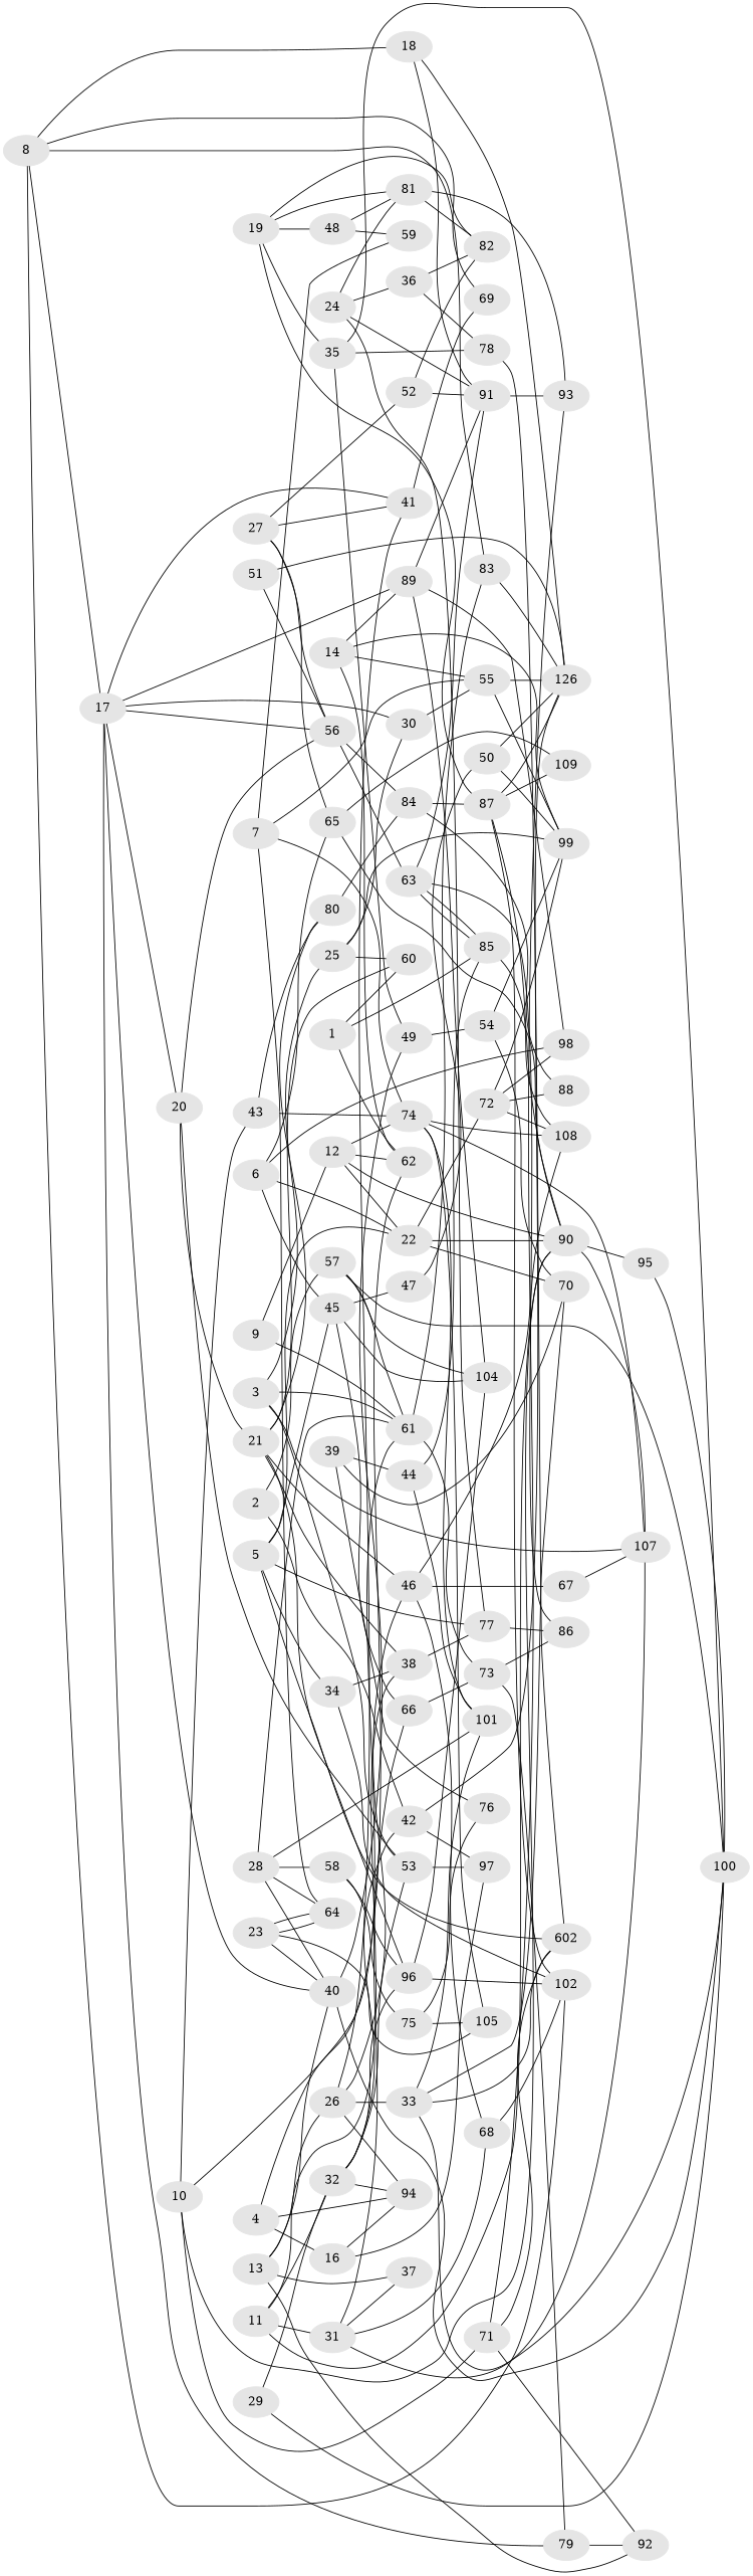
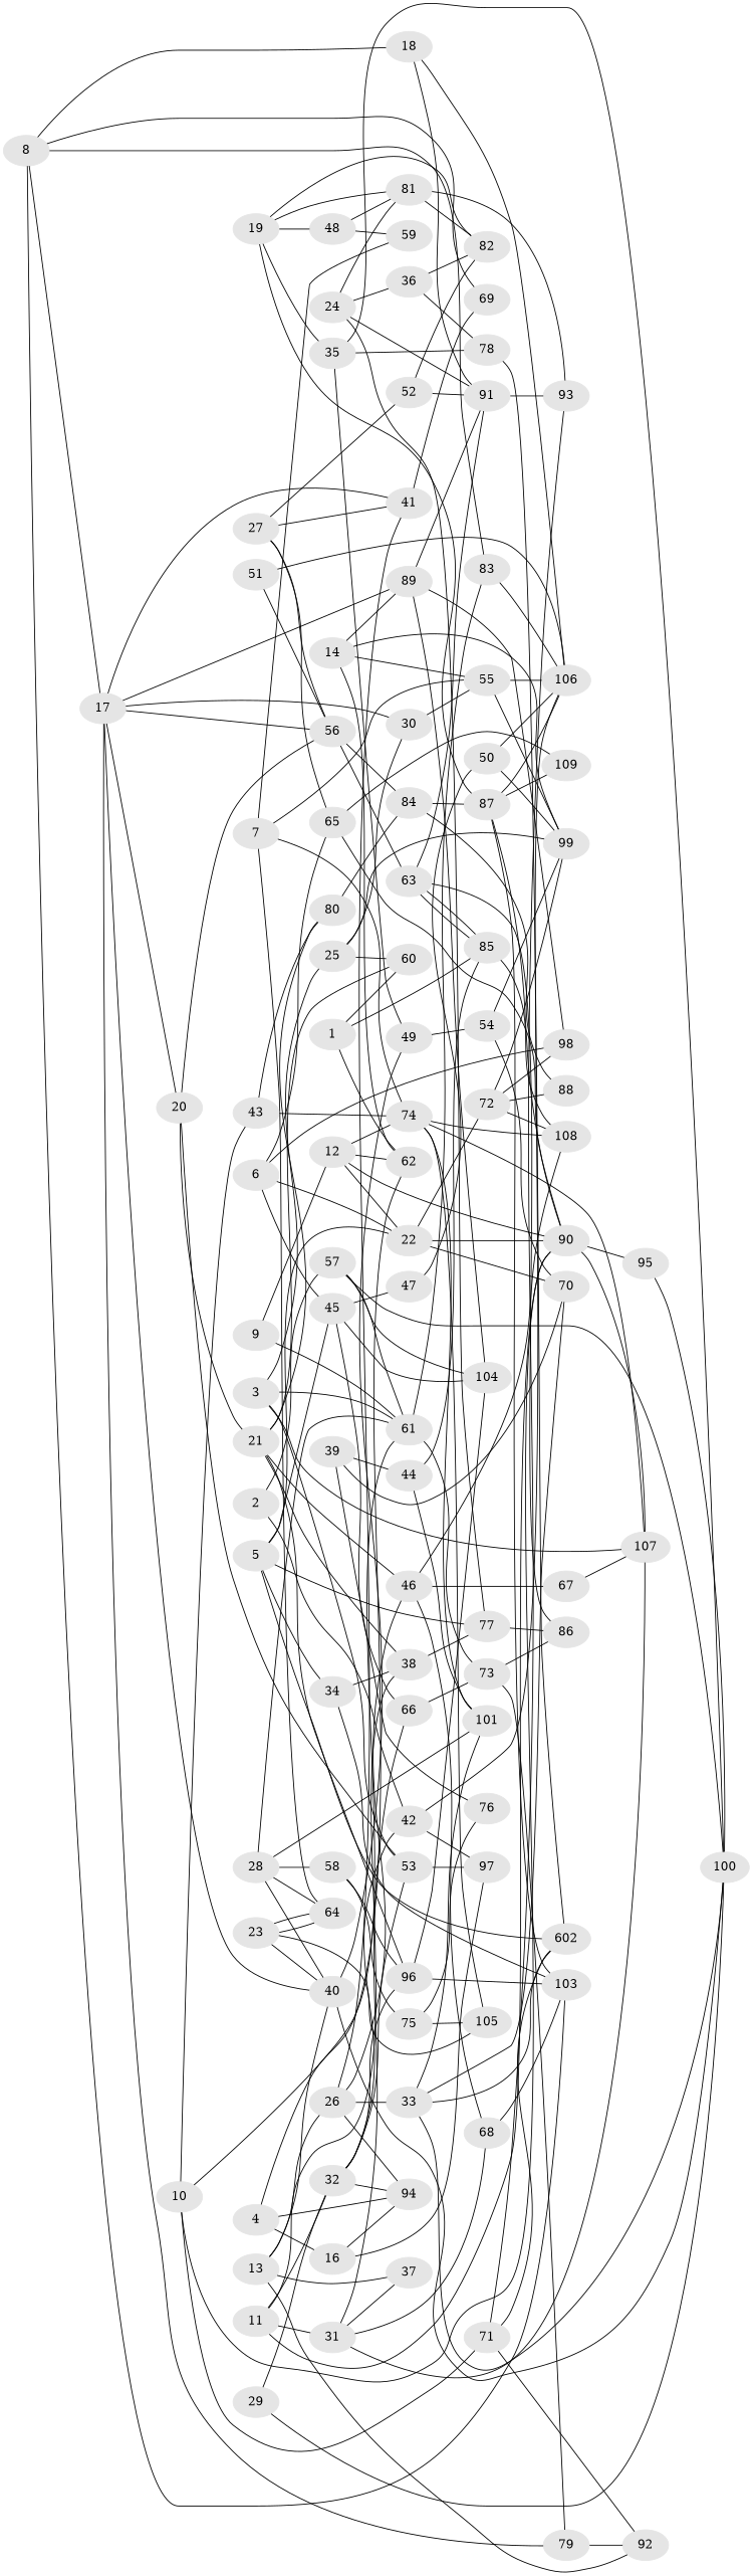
  graph {
    rankdir=LR
    node [color=gray90 style=filled]
    1
    60
    62
    85
    108
    2
    42
    57
-   106 [label=126]
+   106
    97
    61
    100
    104
    3
    25
    53
    107
    99
    30
    83
    73
    4
    16
    94
    5
    22
    34
    45
    77
    n30 [label=602]
    90
    70
    72
-   103 [label=102]
+   103
    38
    66
    47
    86
    6
    65
    98
    109
    7
    55
    59
    64
    74
    105
    101
    8
    17
    18
    69
    40
    89
    79
    20
    41
    56
    91
    9
    12
    10
    43
    71
    80
    92
    93
    95
    11
    31
    32
    37
    68
    96
    13
    26
    46
    33
    49
    14
    54
    21
    63
    84
    19
    35
    48
    81
    82
    87
    78
    67
    88
    23
    24
    36
    27
    52
    28
    58
    75
    29
    39
    44
    76
    50
    51
    1 -- 60
    1 -- 62
    1 -- 85
    85 -- 108
    2 -- 42
    2 -- 57
    42 -- 106
    42 -- 97
    57 -- 61
    57 -- 100
    57 -- 104
    61 -- 83
    61 -- 73
    3 -- 61
    3 -- 25
    3 -- 53
    3 -- 107
    25 -- 60
    25 -- 99
    25 -- 30
    53 -- 97
    30 -- 55
    83 -- 106
    73 -- 86
    73 -- 79
    4 -- 62
    4 -- 16
    4 -- 94
    16 -- 97
    16 -- 94
    5 -- 22
    5 -- 34
    5 -- 45
    5 -- 77
    5 -- n30
    22 -- 90
    22 -- 70
    22 -- 72
    34 -- 103
    34 -- 38
    45 -- 104
    45 -- 66
    45 -- 47
    77 -- 86
    90 -- 107
    90 -- 95
    72 -- 108
    72 -- 99
    72 -- 98
    72 -- 88
    38 -- 77
    66 -- 73
    47 -- 50
    6 -- 22
    6 -- 45
    6 -- 65
    6 -- 98
    65 -- 90
    65 -- 109
    7 -- 55
    7 -- 59
    7 -- 64
    7 -- 74
    55 -- 106
    55 -- 99
    74 -- 108
    74 -- 107
    74 -- 105
    74 -- 101
    8 -- 83
    8 -- 103
    8 -- 17
    8 -- 18
    8 -- 69
    17 -- 30
    17 -- 40
    17 -- 89
    17 -- 79
    17 -- 20
    17 -- 41
    17 -- 56
    18 -- 106
    18 -- 91
    40 -- 100
    40 -- 49
    89 -- 104
    89 -- 98
    89 -- 91
    79 -- 92
    20 -- 53
    20 -- 56
    20 -- 21
    41 -- 69
    56 -- 63
    56 -- 84
    91 -- 93
    9 -- 61
    9 -- 12
    12 -- 62
    12 -- 22
    12 -- 90
    12 -- 74
    10 -- 61
    10 -- 90
    10 -- 43
    10 -- 71
    43 -- 74
    43 -- 80
    71 -- n30
    71 -- 92
    71 -- 93
    80 -- 84
    95 -- 100
    11 -- 90
    11 -- 38
    11 -- 31
    11 -- 32
    31 -- 107
    31 -- 66
    31 -- 37
    31 -- 68
    32 -- 42
    32 -- 53
    32 -- 94
    32 -- 96
    68 -- 103
    96 -- 104
    96 -- 103
    13 -- 40
    13 -- 92
    13 -- 37
    13 -- 26
    26 -- 94
    26 -- 41
    26 -- 46
    26 -- 33
    46 -- 108
    46 -- 68
    46 -- 67
    33 -- 100
    33 -- n30
    33 -- 70
    33 -- 101
    49 -- 54
    14 -- 62
    14 -- 99
    14 -- 55
    14 -- 89
    54 -- 99
    54 -- 70
    21 -- 60
    21 -- 38
    21 -- 80
    21 -- 96
    21 -- 46
    63 -- 85
    63 -- 85
    63 -- 86
    63 -- 91
    84 -- 87
    84 -- 88
    19 -- 35
    19 -- 48
    19 -- 81
    19 -- 82
    19 -- 87
    35 -- 100
    35 -- 49
    35 -- 78
    48 -- 59
    48 -- 81
    81 -- 93
    81 -- 82
    87 -- 106
    87 -- 90
    87 -- 103
    87 -- 109
    78 -- n30
    67 -- 107
    23 -- 64
    23 -- 64
    23 -- 105
    23 -- 40
    24 -- 77
    24 -- 91
    24 -- 81
    24 -- 36
    36 -- 82
    36 -- 78
    27 -- 65
    27 -- 41
    27 -- 56
    27 -- 52
    52 -- 91
    52 -- 82
    28 -- 61
    28 -- 64
    28 -- 101
    28 -- 40
    28 -- 58
    58 -- 96
    58 -- 75
    75 -- 105
    75 -- 76
    29 -- 100
    29 -- 32
    39 -- 70
    39 -- 44
    39 -- 76
    44 -- 85
    44 -- 101
    50 -- 106
    50 -- 99
    51 -- 106
    51 -- 56
  }
